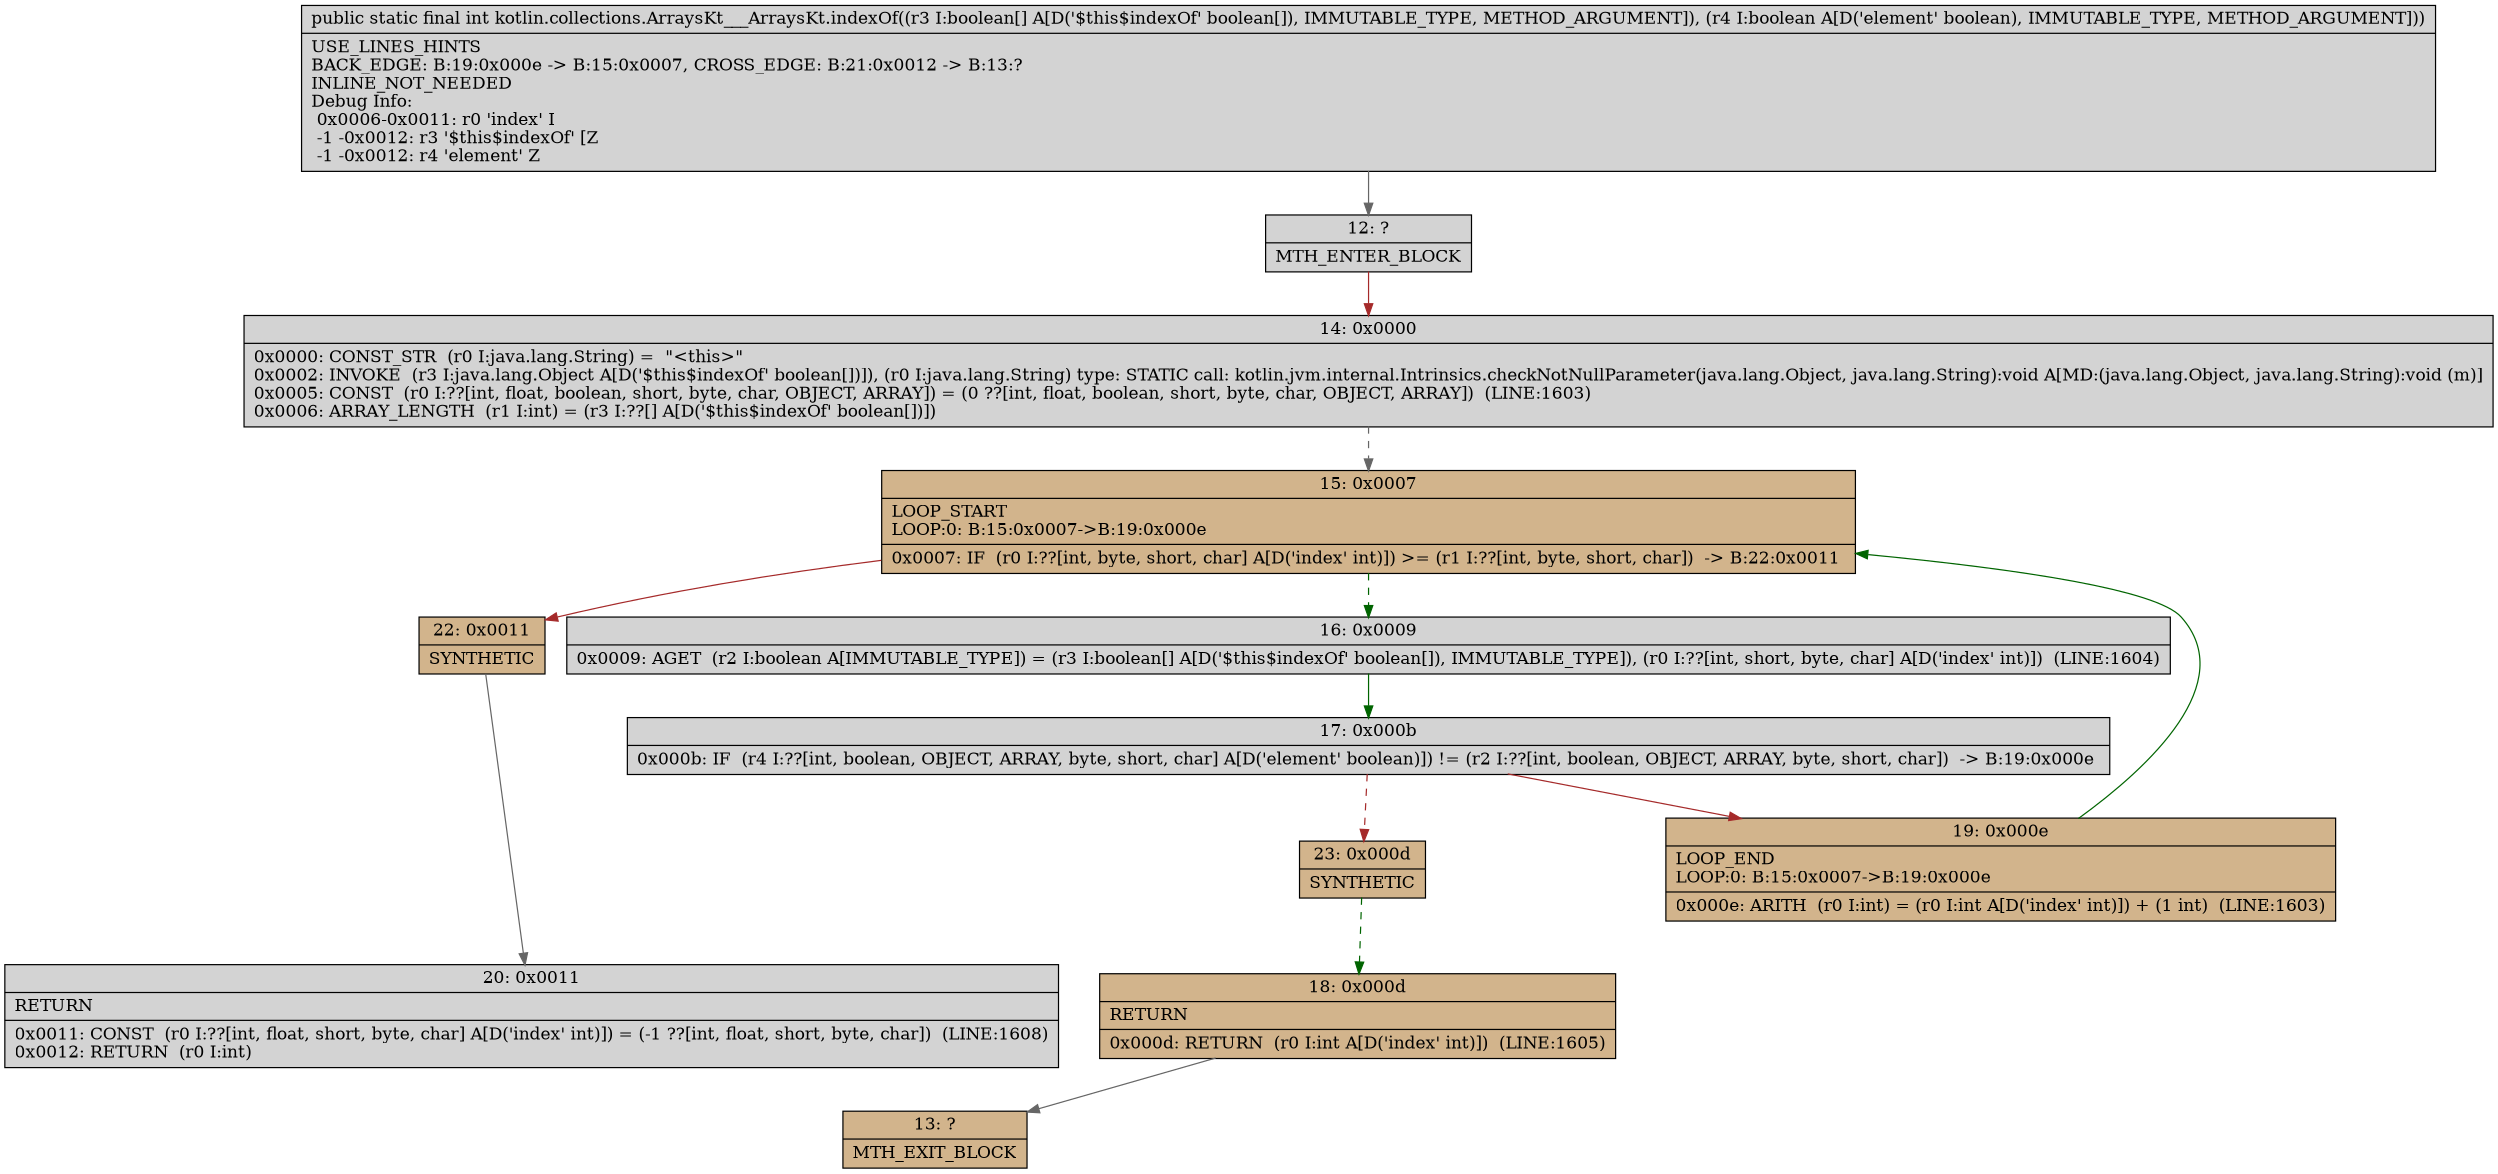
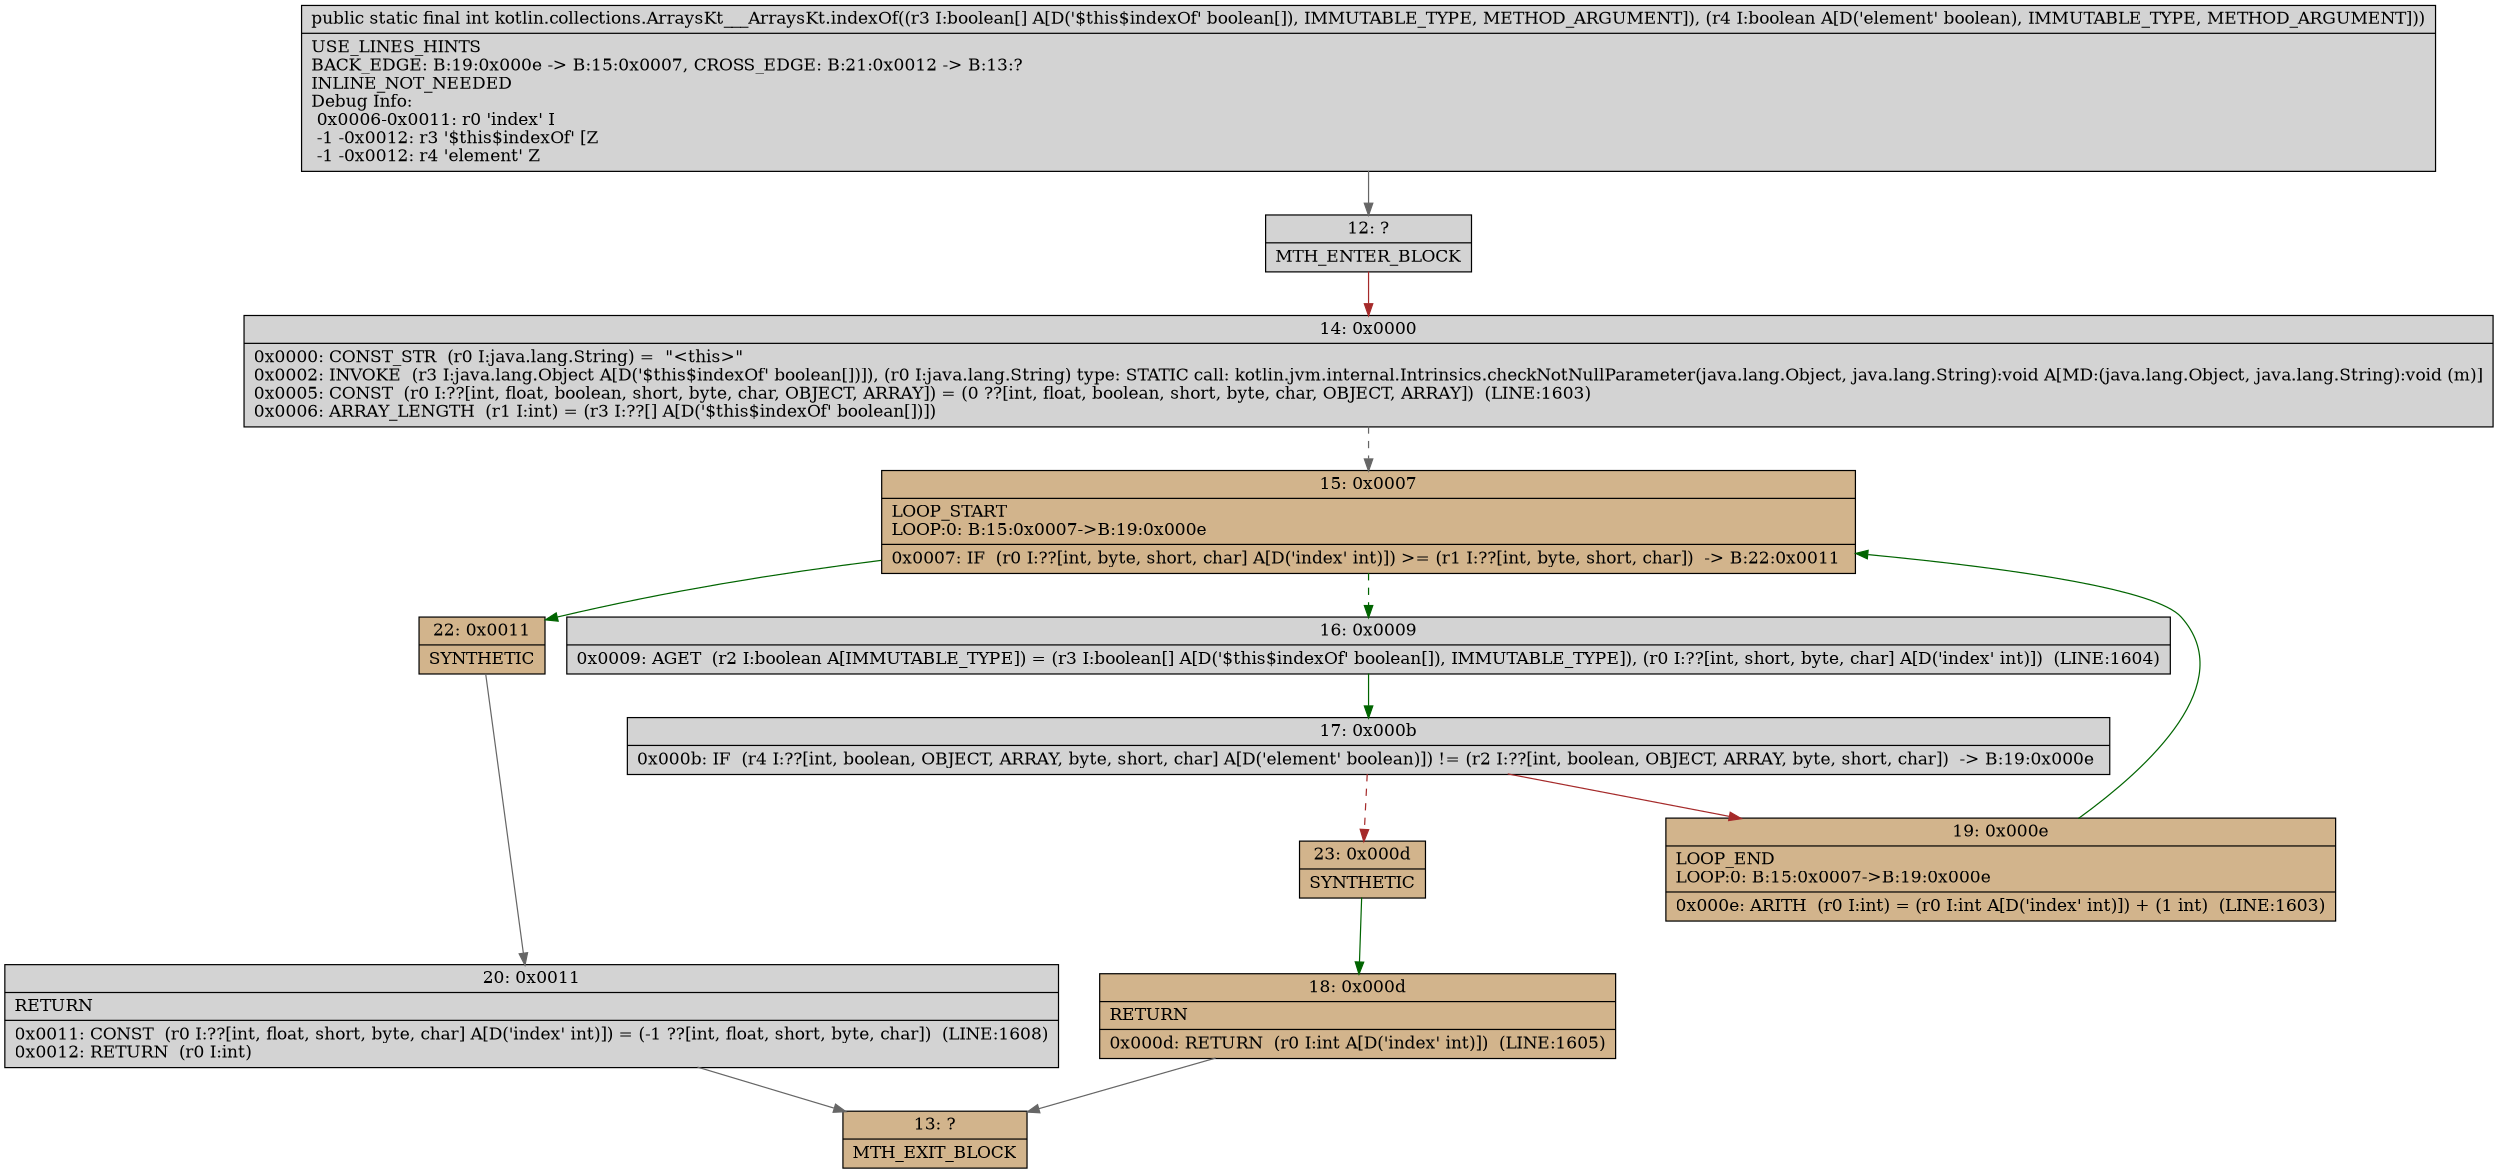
  digraph {
    node [fillcolor=lightgrey shape=record style=filled]
    edge [color=gray40]
    n1 [label="{12\:\ ?|MTH_ENTER_BLOCK\l}"]
    n2 [label="{14\:\ 0x0000|0x0000: CONST_STR  (r0 I:java.lang.String) =  \"\<this\>\" \l0x0002: INVOKE  (r3 I:java.lang.Object A[D('$this$indexOf' boolean[])]), (r0 I:java.lang.String) type: STATIC call: kotlin.jvm.internal.Intrinsics.checkNotNullParameter(java.lang.Object, java.lang.String):void A[MD:(java.lang.Object, java.lang.String):void (m)]\l0x0005: CONST  (r0 I:??[int, float, boolean, short, byte, char, OBJECT, ARRAY]) = (0 ??[int, float, boolean, short, byte, char, OBJECT, ARRAY])  (LINE:1603)\l0x0006: ARRAY_LENGTH  (r1 I:int) = (r3 I:??[] A[D('$this$indexOf' boolean[])]) \l}"]
    n3 [fillcolor=tan label="{15\:\ 0x0007|LOOP_START\lLOOP:0: B:15:0x0007\-\>B:19:0x000e\l|0x0007: IF  (r0 I:??[int, byte, short, char] A[D('index' int)]) \>= (r1 I:??[int, byte, short, char])  \-\> B:22:0x0011 \l}"]
    n4 [label="{16\:\ 0x0009|0x0009: AGET  (r2 I:boolean A[IMMUTABLE_TYPE]) = (r3 I:boolean[] A[D('$this$indexOf' boolean[]), IMMUTABLE_TYPE]), (r0 I:??[int, short, byte, char] A[D('index' int)])  (LINE:1604)\l}"]
    n5 [fillcolor=tan label="{22\:\ 0x0011|SYNTHETIC\l}"]
    n6 [label="{17\:\ 0x000b|0x000b: IF  (r4 I:??[int, boolean, OBJECT, ARRAY, byte, short, char] A[D('element' boolean)]) != (r2 I:??[int, boolean, OBJECT, ARRAY, byte, short, char])  \-\> B:19:0x000e \l}"]
    n7 [label="{20\:\ 0x0011|RETURN\l|0x0011: CONST  (r0 I:??[int, float, short, byte, char] A[D('index' int)]) = (\-1 ??[int, float, short, byte, char])  (LINE:1608)\l0x0012: RETURN  (r0 I:int) \l}"]
    n8 [fillcolor=tan label="{19\:\ 0x000e|LOOP_END\lLOOP:0: B:15:0x0007\-\>B:19:0x000e\l|0x000e: ARITH  (r0 I:int) = (r0 I:int A[D('index' int)]) + (1 int)  (LINE:1603)\l}"]
    n9 [fillcolor=tan label="{23\:\ 0x000d|SYNTHETIC\l}"]
    n10 [fillcolor=tan label="{18\:\ 0x000d|RETURN\l|0x000d: RETURN  (r0 I:int A[D('index' int)])  (LINE:1605)\l}"]
    n11 [fillcolor=tan label="{13\:\ ?|MTH_EXIT_BLOCK\l}"]
    n12 [label="{public static final int kotlin.collections.ArraysKt___ArraysKt.indexOf((r3 I:boolean[] A[D('$this$indexOf' boolean[]), IMMUTABLE_TYPE, METHOD_ARGUMENT]), (r4 I:boolean A[D('element' boolean), IMMUTABLE_TYPE, METHOD_ARGUMENT]))  | USE_LINES_HINTS\lBACK_EDGE: B:19:0x000e \-\> B:15:0x0007, CROSS_EDGE: B:21:0x0012 \-\> B:13:?\lINLINE_NOT_NEEDED\lDebug Info:\l  0x0006\-0x0011: r0 'index' I\l  \-1 \-0x0012: r3 '$this$indexOf' [Z\l  \-1 \-0x0012: r4 'element' Z\l}"]
    n1 -> n2 [color=brown]
    n2 -> n3 [style=dashed]
    n3 -> n4 [color=darkgreen style=dashed]
-   n3 -> n5 [color=brown]
+   n3 -> n5 [color=darkgreen]
    n4 -> n6 [color=darkgreen]
    n5 -> n7
    n6 -> n8 [color=brown]
    n6 -> n9 [color=brown style=dashed]
+   n7 -> n11
    n8 -> n3 [color=darkgreen]
-   n9 -> n10 [color=darkgreen style=dashed]
+   n9 -> n10 [color=darkgreen]
    n10 -> n11
    n12 -> n1
  }
